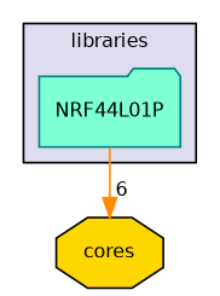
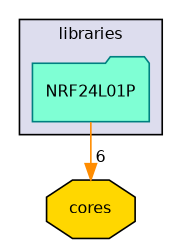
  digraph {
    compound=true
    node [fontname=Helvetica fontsize=10 style=filled]
-   n1 [fillcolor=aquamarine label=NRF44L01P pencolor=black shape=folder color=teal]
+   n1 [fillcolor=aquamarine label=NRF24L01P pencolor=black shape=folder color=teal]
    n2 [color=black fillcolor=gold label=cores shape=octagon]
    subgraph cluster_1 {
      bgcolor="#ddddee"
      fontname=Helvetica
      fontsize=10
      label=libraries
      pencolor=black
      n1
    }
    n1 -> n2 [headlabel=6 labeldistance=1.5 labelfontname=Helvetica labelfontsize=10 color=darkorange arrowhead=normal]
  }
